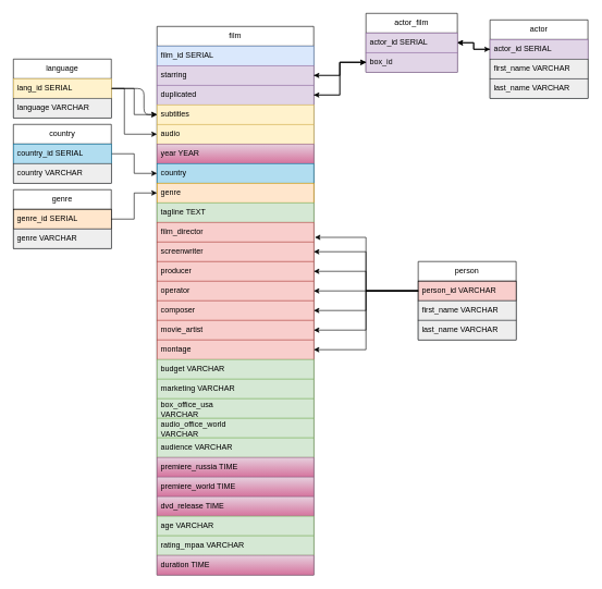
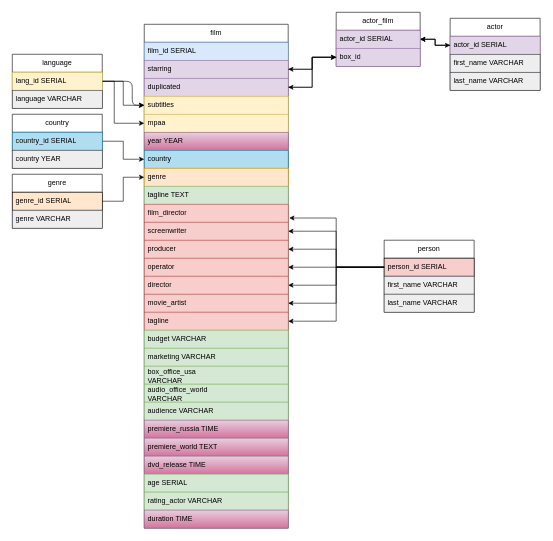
  <mxCell id="0" />
  <mxCell id="1" parent="0" />
  <mxCell id="2" value="film" style="swimlane;fontStyle=0;childLayout=stackLayout;horizontal=1;startSize=30;horizontalStack=0;resizeParent=1;resizeParentMax=0;resizeLast=0;collapsible=1;marginBottom=0;whiteSpace=wrap;html=1;" parent="1" vertex="1"><mxGeometry x="240" y="40" width="240" height="840" as="geometry" /></mxCell>
  <mxCell id="3" value="&lt;div&gt;film_id SERIAL&lt;/div&gt;" style="text;strokeColor=#6c8ebf;fillColor=#dae8fc;align=left;verticalAlign=middle;spacingLeft=4;spacingRight=4;overflow=hidden;points=[[0,0.5],[1,0.5]];portConstraint=eastwest;rotatable=0;whiteSpace=wrap;html=1;fontColor=#000000;" parent="2" vertex="1"><mxGeometry y="30" width="240" height="30" as="geometry" /></mxCell>
  <mxCell id="4" value="starring" style="text;strokeColor=#9673a6;fillColor=#e1d5e7;align=left;verticalAlign=middle;spacingLeft=4;spacingRight=4;overflow=hidden;points=[[0,0.5],[1,0.5]];portConstraint=eastwest;rotatable=0;whiteSpace=wrap;html=1;fontColor=#000000;" parent="2" vertex="1"><mxGeometry y="60" width="240" height="30" as="geometry" /></mxCell>
  <mxCell id="5" value="duplicated" style="text;strokeColor=#9673a6;fillColor=#e1d5e7;align=left;verticalAlign=middle;spacingLeft=4;spacingRight=4;overflow=hidden;points=[[0,0.5],[1,0.5]];portConstraint=eastwest;rotatable=0;whiteSpace=wrap;html=1;fontColor=#000000;" parent="2" vertex="1"><mxGeometry y="90" width="240" height="30" as="geometry" /></mxCell>
  <mxCell id="6" value="subtitles&amp;nbsp;" style="text;strokeColor=#d6b656;fillColor=#fff2cc;align=left;verticalAlign=middle;spacingLeft=4;spacingRight=4;overflow=hidden;points=[[0,0.5],[1,0.5]];portConstraint=eastwest;rotatable=0;whiteSpace=wrap;html=1;fontColor=#000000;" parent="2" vertex="1"><mxGeometry y="120" width="240" height="30" as="geometry" /></mxCell>
- <mxCell id="7" value="audio" style="text;strokeColor=#d6b656;fillColor=#fff2cc;align=left;verticalAlign=middle;spacingLeft=4;spacingRight=4;overflow=hidden;points=[[0,0.5],[1,0.5]];portConstraint=eastwest;rotatable=0;whiteSpace=wrap;html=1;fontColor=#000000;" parent="2" vertex="1"><mxGeometry y="150" width="240" height="30" as="geometry" /></mxCell>
+ <mxCell id="7" value="mpaa" style="text;strokeColor=#d6b656;fillColor=#fff2cc;align=left;verticalAlign=middle;spacingLeft=4;spacingRight=4;overflow=hidden;points=[[0,0.5],[1,0.5]];portConstraint=eastwest;rotatable=0;whiteSpace=wrap;html=1;fontColor=#000000;" parent="2" vertex="1"><mxGeometry y="150" width="240" height="30" as="geometry" /></mxCell>
  <mxCell id="8" value="year YEAR" style="text;strokeColor=#996185;fillColor=#e6d0de;align=left;verticalAlign=middle;spacingLeft=4;spacingRight=4;overflow=hidden;points=[[0,0.5],[1,0.5]];portConstraint=eastwest;rotatable=0;whiteSpace=wrap;html=1;gradientColor=#d5739d;fontColor=#000000;" parent="2" vertex="1"><mxGeometry y="180" width="240" height="30" as="geometry" /></mxCell>
  <mxCell id="9" value="country" style="text;strokeColor=#10739e;fillColor=#b1ddf0;align=left;verticalAlign=middle;spacingLeft=4;spacingRight=4;overflow=hidden;points=[[0,0.5],[1,0.5]];portConstraint=eastwest;rotatable=0;whiteSpace=wrap;html=1;fontColor=#000000;" parent="2" vertex="1"><mxGeometry y="210" width="240" height="30" as="geometry" /></mxCell>
  <mxCell id="10" value="genre" style="text;strokeColor=#d79b00;fillColor=#ffe6cc;align=left;verticalAlign=middle;spacingLeft=4;spacingRight=4;overflow=hidden;points=[[0,0.5],[1,0.5]];portConstraint=eastwest;rotatable=0;whiteSpace=wrap;html=1;fontColor=#000000;" parent="2" vertex="1"><mxGeometry y="240" width="240" height="30" as="geometry" /></mxCell>
  <mxCell id="11" value="tagline TEXT" style="text;strokeColor=#82b366;fillColor=#d5e8d4;align=left;verticalAlign=middle;spacingLeft=4;spacingRight=4;overflow=hidden;points=[[0,0.5],[1,0.5]];portConstraint=eastwest;rotatable=0;whiteSpace=wrap;html=1;fontColor=#000000;" parent="2" vertex="1"><mxGeometry y="270" width="240" height="30" as="geometry" /></mxCell>
  <mxCell id="12" value="film_director" style="text;strokeColor=#b85450;fillColor=#f8cecc;align=left;verticalAlign=middle;spacingLeft=4;spacingRight=4;overflow=hidden;points=[[0,0.5],[1,0.5]];portConstraint=eastwest;rotatable=0;whiteSpace=wrap;html=1;fontColor=#000000;" parent="2" vertex="1"><mxGeometry y="300" width="240" height="30" as="geometry" /></mxCell>
  <mxCell id="13" value="screenwriter" style="text;strokeColor=#b85450;fillColor=#f8cecc;align=left;verticalAlign=middle;spacingLeft=4;spacingRight=4;overflow=hidden;points=[[0,0.5],[1,0.5]];portConstraint=eastwest;rotatable=0;whiteSpace=wrap;html=1;fontColor=#000000;" parent="2" vertex="1"><mxGeometry y="330" width="240" height="30" as="geometry" /></mxCell>
  <mxCell id="14" value="producer" style="text;strokeColor=#b85450;fillColor=#f8cecc;align=left;verticalAlign=middle;spacingLeft=4;spacingRight=4;overflow=hidden;points=[[0,0.5],[1,0.5]];portConstraint=eastwest;rotatable=0;whiteSpace=wrap;html=1;fontColor=#000000;" parent="2" vertex="1"><mxGeometry y="360" width="240" height="30" as="geometry" /></mxCell>
  <mxCell id="15" value="operator" style="text;strokeColor=#b85450;fillColor=#f8cecc;align=left;verticalAlign=middle;spacingLeft=4;spacingRight=4;overflow=hidden;points=[[0,0.5],[1,0.5]];portConstraint=eastwest;rotatable=0;whiteSpace=wrap;html=1;fontColor=#000000;" parent="2" vertex="1"><mxGeometry y="390" width="240" height="30" as="geometry" /></mxCell>
- <mxCell id="16" value="composer" style="text;strokeColor=#b85450;fillColor=#f8cecc;align=left;verticalAlign=middle;spacingLeft=4;spacingRight=4;overflow=hidden;points=[[0,0.5],[1,0.5]];portConstraint=eastwest;rotatable=0;whiteSpace=wrap;html=1;fontColor=#000000;" parent="2" vertex="1"><mxGeometry y="420" width="240" height="30" as="geometry" /></mxCell>
+ <mxCell id="16" value="director" style="text;strokeColor=#b85450;fillColor=#f8cecc;align=left;verticalAlign=middle;spacingLeft=4;spacingRight=4;overflow=hidden;points=[[0,0.5],[1,0.5]];portConstraint=eastwest;rotatable=0;whiteSpace=wrap;html=1;fontColor=#000000;" parent="2" vertex="1"><mxGeometry y="420" width="240" height="30" as="geometry" /></mxCell>
  <mxCell id="17" value="movie_artist" style="text;strokeColor=#b85450;fillColor=#f8cecc;align=left;verticalAlign=middle;spacingLeft=4;spacingRight=4;overflow=hidden;points=[[0,0.5],[1,0.5]];portConstraint=eastwest;rotatable=0;whiteSpace=wrap;html=1;fontColor=#000000;" parent="2" vertex="1"><mxGeometry y="450" width="240" height="30" as="geometry" /></mxCell>
- <mxCell id="18" value="montage" style="text;strokeColor=#b85450;fillColor=#f8cecc;align=left;verticalAlign=middle;spacingLeft=4;spacingRight=4;overflow=hidden;points=[[0,0.5],[1,0.5]];portConstraint=eastwest;rotatable=0;whiteSpace=wrap;html=1;fontColor=#000000;" parent="2" vertex="1"><mxGeometry y="480" width="240" height="30" as="geometry" /></mxCell>
+ <mxCell id="18" value="tagline" style="text;strokeColor=#b85450;fillColor=#f8cecc;align=left;verticalAlign=middle;spacingLeft=4;spacingRight=4;overflow=hidden;points=[[0,0.5],[1,0.5]];portConstraint=eastwest;rotatable=0;whiteSpace=wrap;html=1;fontColor=#000000;" parent="2" vertex="1"><mxGeometry y="480" width="240" height="30" as="geometry" /></mxCell>
  <mxCell id="19" value="budget VARCHAR" style="text;strokeColor=#82b366;fillColor=#d5e8d4;align=left;verticalAlign=middle;spacingLeft=4;spacingRight=4;overflow=hidden;points=[[0,0.5],[1,0.5]];portConstraint=eastwest;rotatable=0;whiteSpace=wrap;html=1;fontColor=#000000;" parent="2" vertex="1"><mxGeometry y="510" width="240" height="30" as="geometry" /></mxCell>
  <mxCell id="20" value="marketing VARCHAR" style="text;strokeColor=#82b366;fillColor=#d5e8d4;align=left;verticalAlign=middle;spacingLeft=4;spacingRight=4;overflow=hidden;points=[[0,0.5],[1,0.5]];portConstraint=eastwest;rotatable=0;whiteSpace=wrap;html=1;fontColor=#000000;" parent="2" vertex="1"><mxGeometry y="540" width="240" height="30" as="geometry" /></mxCell>
  <mxCell id="21" value="&lt;div&gt;box_office_usa&amp;nbsp;&lt;/div&gt;VARCHAR" style="text;strokeColor=#82b366;fillColor=#d5e8d4;align=left;verticalAlign=middle;spacingLeft=4;spacingRight=4;overflow=hidden;points=[[0,0.5],[1,0.5]];portConstraint=eastwest;rotatable=0;whiteSpace=wrap;html=1;fontColor=#000000;" parent="2" vertex="1"><mxGeometry y="570" width="240" height="30" as="geometry" /></mxCell>
  <mxCell id="22" value="&lt;div&gt;audio_office_world&amp;nbsp;&lt;/div&gt;VARCHAR" style="text;strokeColor=#82b366;fillColor=#d5e8d4;align=left;verticalAlign=middle;spacingLeft=4;spacingRight=4;overflow=hidden;points=[[0,0.5],[1,0.5]];portConstraint=eastwest;rotatable=0;whiteSpace=wrap;html=1;fontColor=#000000;" parent="2" vertex="1"><mxGeometry y="600" width="240" height="30" as="geometry" /></mxCell>
  <mxCell id="23" value="audience VARCHAR" style="text;strokeColor=#82b366;fillColor=#d5e8d4;align=left;verticalAlign=middle;spacingLeft=4;spacingRight=4;overflow=hidden;points=[[0,0.5],[1,0.5]];portConstraint=eastwest;rotatable=0;whiteSpace=wrap;html=1;fontColor=#000000;" parent="2" vertex="1"><mxGeometry y="630" width="240" height="30" as="geometry" /></mxCell>
  <mxCell id="24" value="premiere_russia TIME" style="text;strokeColor=#996185;fillColor=#e6d0de;align=left;verticalAlign=middle;spacingLeft=4;spacingRight=4;overflow=hidden;points=[[0,0.5],[1,0.5]];portConstraint=eastwest;rotatable=0;whiteSpace=wrap;html=1;gradientColor=#d5739d;fontColor=#000000;" parent="2" vertex="1"><mxGeometry y="660" width="240" height="30" as="geometry" /></mxCell>
- <mxCell id="25" value="premiere_world TIME" style="text;strokeColor=#996185;fillColor=#e6d0de;align=left;verticalAlign=middle;spacingLeft=4;spacingRight=4;overflow=hidden;points=[[0,0.5],[1,0.5]];portConstraint=eastwest;rotatable=0;whiteSpace=wrap;html=1;gradientColor=#d5739d;fontColor=#000000;" parent="2" vertex="1"><mxGeometry y="690" width="240" height="30" as="geometry" /></mxCell>
+ <mxCell id="25" value="premiere_world TEXT" style="text;strokeColor=#996185;fillColor=#e6d0de;align=left;verticalAlign=middle;spacingLeft=4;spacingRight=4;overflow=hidden;points=[[0,0.5],[1,0.5]];portConstraint=eastwest;rotatable=0;whiteSpace=wrap;html=1;gradientColor=#d5739d;fontColor=#000000;" parent="2" vertex="1"><mxGeometry y="690" width="240" height="30" as="geometry" /></mxCell>
  <mxCell id="26" value="dvd_release TIME" style="text;strokeColor=#996185;fillColor=#e6d0de;align=left;verticalAlign=middle;spacingLeft=4;spacingRight=4;overflow=hidden;points=[[0,0.5],[1,0.5]];portConstraint=eastwest;rotatable=0;whiteSpace=wrap;html=1;gradientColor=#d5739d;fontColor=#000000;" parent="2" vertex="1"><mxGeometry y="720" width="240" height="30" as="geometry" /></mxCell>
- <mxCell id="27" value="age VARCHAR" style="text;strokeColor=#82b366;fillColor=#d5e8d4;align=left;verticalAlign=middle;spacingLeft=4;spacingRight=4;overflow=hidden;points=[[0,0.5],[1,0.5]];portConstraint=eastwest;rotatable=0;whiteSpace=wrap;html=1;fontColor=#000000;" parent="2" vertex="1"><mxGeometry y="750" width="240" height="30" as="geometry" /></mxCell>
- <mxCell id="28" value="rating_mpaa VARCHAR" style="text;strokeColor=#82b366;fillColor=#d5e8d4;align=left;verticalAlign=middle;spacingLeft=4;spacingRight=4;overflow=hidden;points=[[0,0.5],[1,0.5]];portConstraint=eastwest;rotatable=0;whiteSpace=wrap;html=1;fontColor=#000000;" parent="2" vertex="1"><mxGeometry y="780" width="240" height="30" as="geometry" /></mxCell>
+ <mxCell id="27" value="age SERIAL" style="text;strokeColor=#82b366;fillColor=#d5e8d4;align=left;verticalAlign=middle;spacingLeft=4;spacingRight=4;overflow=hidden;points=[[0,0.5],[1,0.5]];portConstraint=eastwest;rotatable=0;whiteSpace=wrap;html=1;fontColor=#000000;" parent="2" vertex="1"><mxGeometry y="750" width="240" height="30" as="geometry" /></mxCell>
+ <mxCell id="28" value="rating_actor VARCHAR" style="text;strokeColor=#82b366;fillColor=#d5e8d4;align=left;verticalAlign=middle;spacingLeft=4;spacingRight=4;overflow=hidden;points=[[0,0.5],[1,0.5]];portConstraint=eastwest;rotatable=0;whiteSpace=wrap;html=1;fontColor=#000000;" parent="2" vertex="1"><mxGeometry y="780" width="240" height="30" as="geometry" /></mxCell>
  <mxCell id="29" value="duration TIME" style="text;strokeColor=#996185;fillColor=#e6d0de;align=left;verticalAlign=middle;spacingLeft=4;spacingRight=4;overflow=hidden;points=[[0,0.5],[1,0.5]];portConstraint=eastwest;rotatable=0;whiteSpace=wrap;html=1;gradientColor=#d5739d;fontColor=#000000;" parent="2" vertex="1"><mxGeometry y="810" width="240" height="30" as="geometry" /></mxCell>
  <mxCell id="30" value="person" style="swimlane;fontStyle=0;childLayout=stackLayout;horizontal=1;startSize=30;horizontalStack=0;resizeParent=1;resizeParentMax=0;resizeLast=0;collapsible=1;marginBottom=0;whiteSpace=wrap;html=1;" parent="1" vertex="1"><mxGeometry x="640" y="400" width="150" height="120" as="geometry" /></mxCell>
- <mxCell id="31" value="person_id VARCHAR" style="text;strokeColor=#000000;fillColor=#f8cecc;align=left;verticalAlign=middle;spacingLeft=4;spacingRight=4;overflow=hidden;points=[[0,0.5],[1,0.5]];portConstraint=eastwest;rotatable=0;whiteSpace=wrap;html=1;fontColor=#000000;" parent="30" vertex="1"><mxGeometry y="30" width="150" height="30" as="geometry" /></mxCell>
+ <mxCell id="31" value="person_id SERIAL" style="text;strokeColor=#000000;fillColor=#f8cecc;align=left;verticalAlign=middle;spacingLeft=4;spacingRight=4;overflow=hidden;points=[[0,0.5],[1,0.5]];portConstraint=eastwest;rotatable=0;whiteSpace=wrap;html=1;fontColor=#000000;" parent="30" vertex="1"><mxGeometry y="30" width="150" height="30" as="geometry" /></mxCell>
  <mxCell id="32" value="first_name VARCHAR" style="text;strokeColor=#36393d;fillColor=#eeeeee;align=left;verticalAlign=middle;spacingLeft=4;spacingRight=4;overflow=hidden;points=[[0,0.5],[1,0.5]];portConstraint=eastwest;rotatable=0;whiteSpace=wrap;html=1;fontColor=#000000;" parent="30" vertex="1"><mxGeometry y="60" width="150" height="30" as="geometry" /></mxCell>
  <mxCell id="33" value="last_name VARCHAR" style="text;strokeColor=#36393d;fillColor=#eeeeee;align=left;verticalAlign=middle;spacingLeft=4;spacingRight=4;overflow=hidden;points=[[0,0.5],[1,0.5]];portConstraint=eastwest;rotatable=0;whiteSpace=wrap;html=1;fontColor=#000000;" parent="30" vertex="1"><mxGeometry y="90" width="150" height="30" as="geometry" /></mxCell>
  <mxCell id="34" style="edgeStyle=orthogonalEdgeStyle;rounded=0;orthogonalLoop=1;jettySize=auto;html=1;entryX=1;entryY=0.5;entryDx=0;entryDy=0;exitX=0;exitY=0.5;exitDx=0;exitDy=0;" parent="1" source="36" target="66" edge="1"><mxGeometry relative="1" as="geometry" /></mxCell>
  <mxCell id="35" value="actor" style="swimlane;fontStyle=0;childLayout=stackLayout;horizontal=1;startSize=30;horizontalStack=0;resizeParent=1;resizeParentMax=0;resizeLast=0;collapsible=1;marginBottom=0;whiteSpace=wrap;html=1;" parent="1" vertex="1"><mxGeometry x="750" y="30" width="150" height="120" as="geometry" /></mxCell>
  <mxCell id="36" value="actor_id SERIAL" style="text;strokeColor=#9673a6;fillColor=#e1d5e7;align=left;verticalAlign=middle;spacingLeft=4;spacingRight=4;overflow=hidden;points=[[0,0.5],[1,0.5]];portConstraint=eastwest;rotatable=0;whiteSpace=wrap;html=1;fontColor=#000000;" parent="35" vertex="1"><mxGeometry y="30" width="150" height="30" as="geometry" /></mxCell>
  <mxCell id="37" value="first_name VARCHAR" style="text;strokeColor=#36393d;fillColor=#eeeeee;align=left;verticalAlign=middle;spacingLeft=4;spacingRight=4;overflow=hidden;points=[[0,0.5],[1,0.5]];portConstraint=eastwest;rotatable=0;whiteSpace=wrap;html=1;fontColor=#000000;" parent="35" vertex="1"><mxGeometry y="60" width="150" height="30" as="geometry" /></mxCell>
  <mxCell id="38" value="last_name VARCHAR" style="text;strokeColor=#36393d;fillColor=#eeeeee;align=left;verticalAlign=middle;spacingLeft=4;spacingRight=4;overflow=hidden;points=[[0,0.5],[1,0.5]];portConstraint=eastwest;rotatable=0;whiteSpace=wrap;html=1;fontColor=#000000;" parent="35" vertex="1"><mxGeometry y="90" width="150" height="30" as="geometry" /></mxCell>
  <mxCell id="39" style="edgeStyle=orthogonalEdgeStyle;rounded=0;orthogonalLoop=1;jettySize=auto;html=1;entryX=0;entryY=0.5;entryDx=0;entryDy=0;exitX=1;exitY=0.5;exitDx=0;exitDy=0;strokeColor=#000000;fontColor=#000000;" parent="1" source="41" target="9" edge="1"><mxGeometry relative="1" as="geometry" /></mxCell>
  <mxCell id="40" value="country" style="swimlane;fontStyle=0;childLayout=stackLayout;horizontal=1;startSize=30;horizontalStack=0;resizeParent=1;resizeParentMax=0;resizeLast=0;collapsible=1;marginBottom=0;whiteSpace=wrap;html=1;" parent="1" vertex="1"><mxGeometry x="20" y="190" width="150" height="90" as="geometry" /></mxCell>
  <mxCell id="41" value="country_id SERIAL" style="text;strokeColor=#10739e;fillColor=#b1ddf0;align=left;verticalAlign=middle;spacingLeft=4;spacingRight=4;overflow=hidden;points=[[0,0.5],[1,0.5]];portConstraint=eastwest;rotatable=0;whiteSpace=wrap;html=1;fontColor=#000000;" parent="40" vertex="1"><mxGeometry y="30" width="150" height="30" as="geometry" /></mxCell>
- <mxCell id="42" value="country VARCHAR" style="text;strokeColor=#36393d;fillColor=#eeeeee;align=left;verticalAlign=middle;spacingLeft=4;spacingRight=4;overflow=hidden;points=[[0,0.5],[1,0.5]];portConstraint=eastwest;rotatable=0;whiteSpace=wrap;html=1;fontColor=#000000;" parent="40" vertex="1"><mxGeometry y="60" width="150" height="30" as="geometry" /></mxCell>
+ <mxCell id="42" value="country YEAR" style="text;strokeColor=#36393d;fillColor=#eeeeee;align=left;verticalAlign=middle;spacingLeft=4;spacingRight=4;overflow=hidden;points=[[0,0.5],[1,0.5]];portConstraint=eastwest;rotatable=0;whiteSpace=wrap;html=1;fontColor=#000000;" parent="40" vertex="1"><mxGeometry y="60" width="150" height="30" as="geometry" /></mxCell>
  <mxCell id="43" style="edgeStyle=orthogonalEdgeStyle;rounded=0;orthogonalLoop=1;jettySize=auto;html=1;exitX=1;exitY=0.5;exitDx=0;exitDy=0;strokeColor=#000000;fontColor=#000000;entryX=1;entryY=0.5;entryDx=0;entryDy=0;" parent="40" source="40" target="41" edge="1"><mxGeometry relative="1" as="geometry"><mxPoint x="220" y="220" as="targetPoint" /></mxGeometry></mxCell>
  <mxCell id="44" style="edgeStyle=orthogonalEdgeStyle;rounded=0;orthogonalLoop=1;jettySize=auto;html=1;entryX=0;entryY=0.5;entryDx=0;entryDy=0;" parent="1" source="46" target="6" edge="1"><mxGeometry relative="1" as="geometry" /></mxCell>
  <mxCell id="45" style="edgeStyle=none;html=1;exitX=1;exitY=0.5;exitDx=0;exitDy=0;strokeColor=#000000;fontColor=#000000;entryX=0;entryY=0.5;entryDx=0;entryDy=0;" parent="1" source="46" target="6" edge="1"><mxGeometry relative="1" as="geometry"><mxPoint y="135" as="targetPoint" x="220" /><Array as="points"><mxPoint y="135" x="220" /><mxPoint y="175" x="220" /></Array></mxGeometry></mxCell>
  <mxCell id="46" value="language" style="swimlane;fontStyle=0;childLayout=stackLayout;horizontal=1;startSize=30;horizontalStack=0;resizeParent=1;resizeParentMax=0;resizeLast=0;collapsible=1;marginBottom=0;whiteSpace=wrap;html=1;" parent="1" vertex="1"><mxGeometry x="20" y="90" width="150" height="90" as="geometry" /></mxCell>
  <mxCell id="47" value="lang_id SERIAL" style="text;strokeColor=#d6b656;fillColor=#fff2cc;align=left;verticalAlign=middle;spacingLeft=4;spacingRight=4;overflow=hidden;points=[[0,0.5],[1,0.5]];portConstraint=eastwest;rotatable=0;whiteSpace=wrap;html=1;fontColor=#000000;" parent="46" vertex="1"><mxGeometry y="30" width="150" height="30" as="geometry" /></mxCell>
  <mxCell id="48" value="language VARCHAR" style="text;strokeColor=#36393d;fillColor=#eeeeee;align=left;verticalAlign=middle;spacingLeft=4;spacingRight=4;overflow=hidden;points=[[0,0.5],[1,0.5]];portConstraint=eastwest;rotatable=0;whiteSpace=wrap;html=1;fontColor=#000000;" parent="46" vertex="1"><mxGeometry y="60" width="150" height="30" as="geometry" /></mxCell>
  <mxCell id="49" style="edgeStyle=none;html=1;exitX=1;exitY=0.5;exitDx=0;exitDy=0;strokeColor=#000000;fontColor=#000000;" parent="46" source="46" target="47" edge="1"><mxGeometry relative="1" as="geometry" /></mxCell>
  <mxCell id="50" style="edgeStyle=orthogonalEdgeStyle;rounded=0;orthogonalLoop=1;jettySize=auto;html=1;exitX=0;exitY=0.5;exitDx=0;exitDy=0;entryX=1;entryY=0.5;entryDx=0;entryDy=0;" parent="1" source="36" target="65" edge="1"><mxGeometry relative="1" as="geometry" /></mxCell>
  <mxCell id="51" style="edgeStyle=orthogonalEdgeStyle;rounded=0;orthogonalLoop=1;jettySize=auto;html=1;exitX=1;exitY=0.5;exitDx=0;exitDy=0;entryX=0;entryY=0.5;entryDx=0;entryDy=0;" parent="1" source="5" target="67" edge="1"><mxGeometry relative="1" as="geometry" /></mxCell>
  <mxCell id="52" style="edgeStyle=orthogonalEdgeStyle;rounded=0;orthogonalLoop=1;jettySize=auto;html=1;exitX=1;exitY=0.5;exitDx=0;exitDy=0;entryX=0;entryY=0.5;entryDx=0;entryDy=0;strokeColor=#000000;" parent="1" source="66" target="36" edge="1"><mxGeometry relative="1" as="geometry" /></mxCell>
  <mxCell id="53" style="edgeStyle=orthogonalEdgeStyle;rounded=0;orthogonalLoop=1;jettySize=auto;html=1;exitX=1;exitY=0.5;exitDx=0;exitDy=0;strokeColor=#000000;" parent="1" source="47" target="7" edge="1"><mxGeometry relative="1" as="geometry"><Array as="points"><mxPoint x="190" y="135" /><mxPoint x="190" y="205" /></Array></mxGeometry></mxCell>
  <mxCell id="54" value="genre" style="swimlane;fontStyle=0;childLayout=stackLayout;horizontal=1;startSize=30;horizontalStack=0;resizeParent=1;resizeParentMax=0;resizeLast=0;collapsible=1;marginBottom=0;whiteSpace=wrap;html=1;" parent="1" vertex="1"><mxGeometry x="20" y="290" width="150" height="90" as="geometry" /></mxCell>
  <mxCell id="55" value="genre_id SERIAL" style="text;strokeColor=#000000;fillColor=#ffe6cc;align=left;verticalAlign=middle;spacingLeft=4;spacingRight=4;overflow=hidden;points=[[0,0.5],[1,0.5]];portConstraint=eastwest;rotatable=0;whiteSpace=wrap;html=1;fontColor=#000000;" parent="54" vertex="1"><mxGeometry y="30" width="150" height="30" as="geometry" /></mxCell>
  <mxCell id="56" value="genre VARCHAR" style="text;strokeColor=#36393d;fillColor=#eeeeee;align=left;verticalAlign=middle;spacingLeft=4;spacingRight=4;overflow=hidden;points=[[0,0.5],[1,0.5]];portConstraint=eastwest;rotatable=0;whiteSpace=wrap;html=1;fontColor=#000000;" parent="54" vertex="1"><mxGeometry y="60" width="150" height="30" as="geometry" /></mxCell>
  <mxCell id="57" style="edgeStyle=orthogonalEdgeStyle;rounded=0;orthogonalLoop=1;jettySize=auto;html=1;exitX=1;exitY=0.5;exitDx=0;exitDy=0;entryX=0;entryY=0.5;entryDx=0;entryDy=0;strokeColor=#000000;fontColor=#000000;" parent="1" source="55" target="10" edge="1"><mxGeometry relative="1" as="geometry" /></mxCell>
  <mxCell id="58" style="edgeStyle=orthogonalEdgeStyle;rounded=0;orthogonalLoop=1;jettySize=auto;html=1;exitX=0;exitY=0.5;exitDx=0;exitDy=0;entryX=1.007;entryY=0.767;entryDx=0;entryDy=0;entryPerimeter=0;strokeColor=#000000;fontColor=#000000;" parent="1" source="31" target="12" edge="1"><mxGeometry relative="1" as="geometry" /></mxCell>
  <mxCell id="59" style="edgeStyle=orthogonalEdgeStyle;rounded=0;orthogonalLoop=1;jettySize=auto;html=1;exitX=0;exitY=0.5;exitDx=0;exitDy=0;strokeColor=#000000;fontColor=#000000;" parent="1" source="31" target="13" edge="1"><mxGeometry relative="1" as="geometry" /></mxCell>
  <mxCell id="60" style="edgeStyle=orthogonalEdgeStyle;rounded=0;orthogonalLoop=1;jettySize=auto;html=1;exitX=0;exitY=0.5;exitDx=0;exitDy=0;entryX=1;entryY=0.5;entryDx=0;entryDy=0;strokeColor=#000000;fontColor=#000000;" parent="1" source="31" target="14" edge="1"><mxGeometry relative="1" as="geometry" /></mxCell>
  <mxCell id="61" style="edgeStyle=orthogonalEdgeStyle;rounded=0;orthogonalLoop=1;jettySize=auto;html=1;exitX=0;exitY=0.5;exitDx=0;exitDy=0;entryX=1;entryY=0.5;entryDx=0;entryDy=0;strokeColor=#000000;fontColor=#000000;" parent="1" source="31" target="15" edge="1"><mxGeometry relative="1" as="geometry" /></mxCell>
  <mxCell id="62" style="edgeStyle=orthogonalEdgeStyle;rounded=0;orthogonalLoop=1;jettySize=auto;html=1;exitX=0;exitY=0.5;exitDx=0;exitDy=0;entryX=1;entryY=0.5;entryDx=0;entryDy=0;strokeColor=#000000;fontColor=#000000;" parent="1" source="31" target="16" edge="1"><mxGeometry relative="1" as="geometry" /></mxCell>
  <mxCell id="63" style="edgeStyle=orthogonalEdgeStyle;rounded=0;orthogonalLoop=1;jettySize=auto;html=1;exitX=0;exitY=0.5;exitDx=0;exitDy=0;strokeColor=#000000;fontColor=#000000;" parent="1" source="31" target="17" edge="1"><mxGeometry relative="1" as="geometry" /></mxCell>
  <mxCell id="64" style="edgeStyle=orthogonalEdgeStyle;rounded=0;orthogonalLoop=1;jettySize=auto;html=1;exitX=0;exitY=0.5;exitDx=0;exitDy=0;entryX=1;entryY=0.5;entryDx=0;entryDy=0;strokeColor=#000000;fontColor=#000000;" parent="1" source="31" target="18" edge="1"><mxGeometry relative="1" as="geometry" /></mxCell>
  <mxCell id="65" value="actor_film" style="swimlane;fontStyle=0;childLayout=stackLayout;horizontal=1;startSize=30;horizontalStack=0;resizeParent=1;resizeParentMax=0;resizeLast=0;collapsible=1;marginBottom=0;whiteSpace=wrap;html=1;" parent="1" vertex="1"><mxGeometry x="560" y="20" width="140" height="90" as="geometry" /></mxCell>
  <mxCell id="66" value="actor_id SERIAL" style="text;strokeColor=#9673a6;fillColor=#e1d5e7;align=left;verticalAlign=middle;spacingLeft=4;spacingRight=4;overflow=hidden;points=[[0,0.5],[1,0.5]];portConstraint=eastwest;rotatable=0;whiteSpace=wrap;html=1;fontColor=#000000;" parent="65" vertex="1"><mxGeometry y="30" width="140" height="30" as="geometry" /></mxCell>
  <mxCell id="67" value="&lt;div&gt;box_id&lt;/div&gt;" style="text;strokeColor=#9673a6;fillColor=#e1d5e7;align=left;verticalAlign=middle;spacingLeft=4;spacingRight=4;overflow=hidden;points=[[0,0.5],[1,0.5]];portConstraint=eastwest;rotatable=0;whiteSpace=wrap;html=1;fontColor=#000000;" parent="65" vertex="1"><mxGeometry y="60" width="140" height="30" as="geometry" /></mxCell>
  <mxCell id="68" style="edgeStyle=orthogonalEdgeStyle;rounded=0;orthogonalLoop=1;jettySize=auto;html=1;exitX=0;exitY=0.5;exitDx=0;exitDy=0;entryX=1;entryY=0.5;entryDx=0;entryDy=0;strokeColor=#000000;" parent="1" source="67" target="5" edge="1"><mxGeometry relative="1" as="geometry" /></mxCell>
  <mxCell id="69" style="edgeStyle=orthogonalEdgeStyle;rounded=0;orthogonalLoop=1;jettySize=auto;html=1;exitX=1;exitY=0.5;exitDx=0;exitDy=0;entryX=0;entryY=0.5;entryDx=0;entryDy=0;" parent="1" source="4" target="67" edge="1"><mxGeometry relative="1" as="geometry" /></mxCell>
  <mxCell id="70" style="edgeStyle=orthogonalEdgeStyle;rounded=0;orthogonalLoop=1;jettySize=auto;html=1;exitX=0;exitY=0.5;exitDx=0;exitDy=0;entryX=1;entryY=0.5;entryDx=0;entryDy=0;strokeColor=#000000;" parent="1" source="67" target="4" edge="1"><mxGeometry relative="1" as="geometry" /></mxCell>
